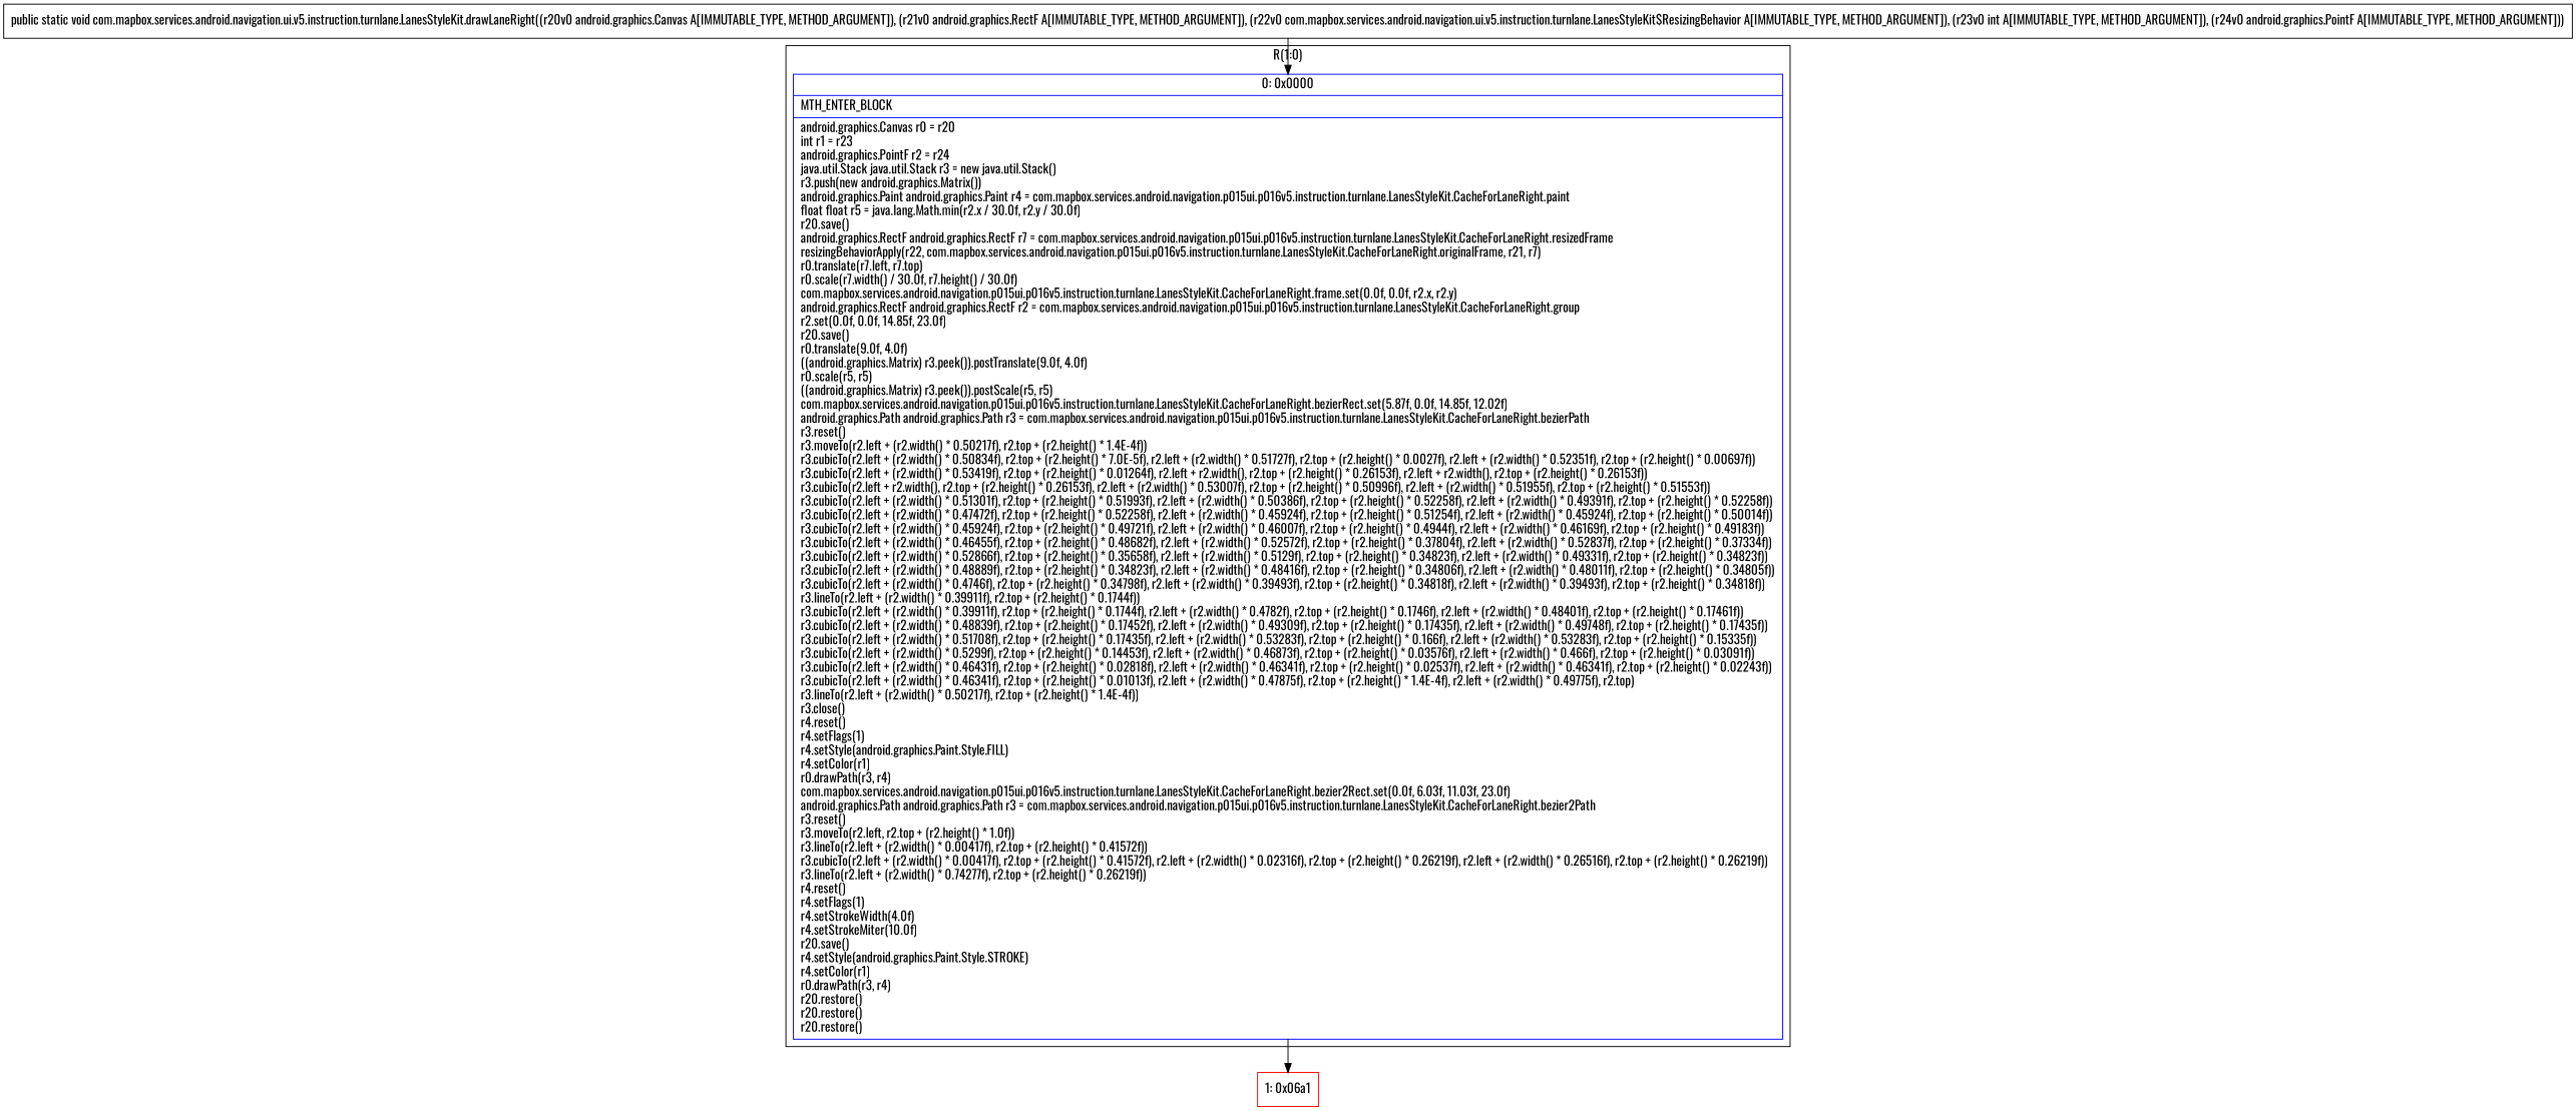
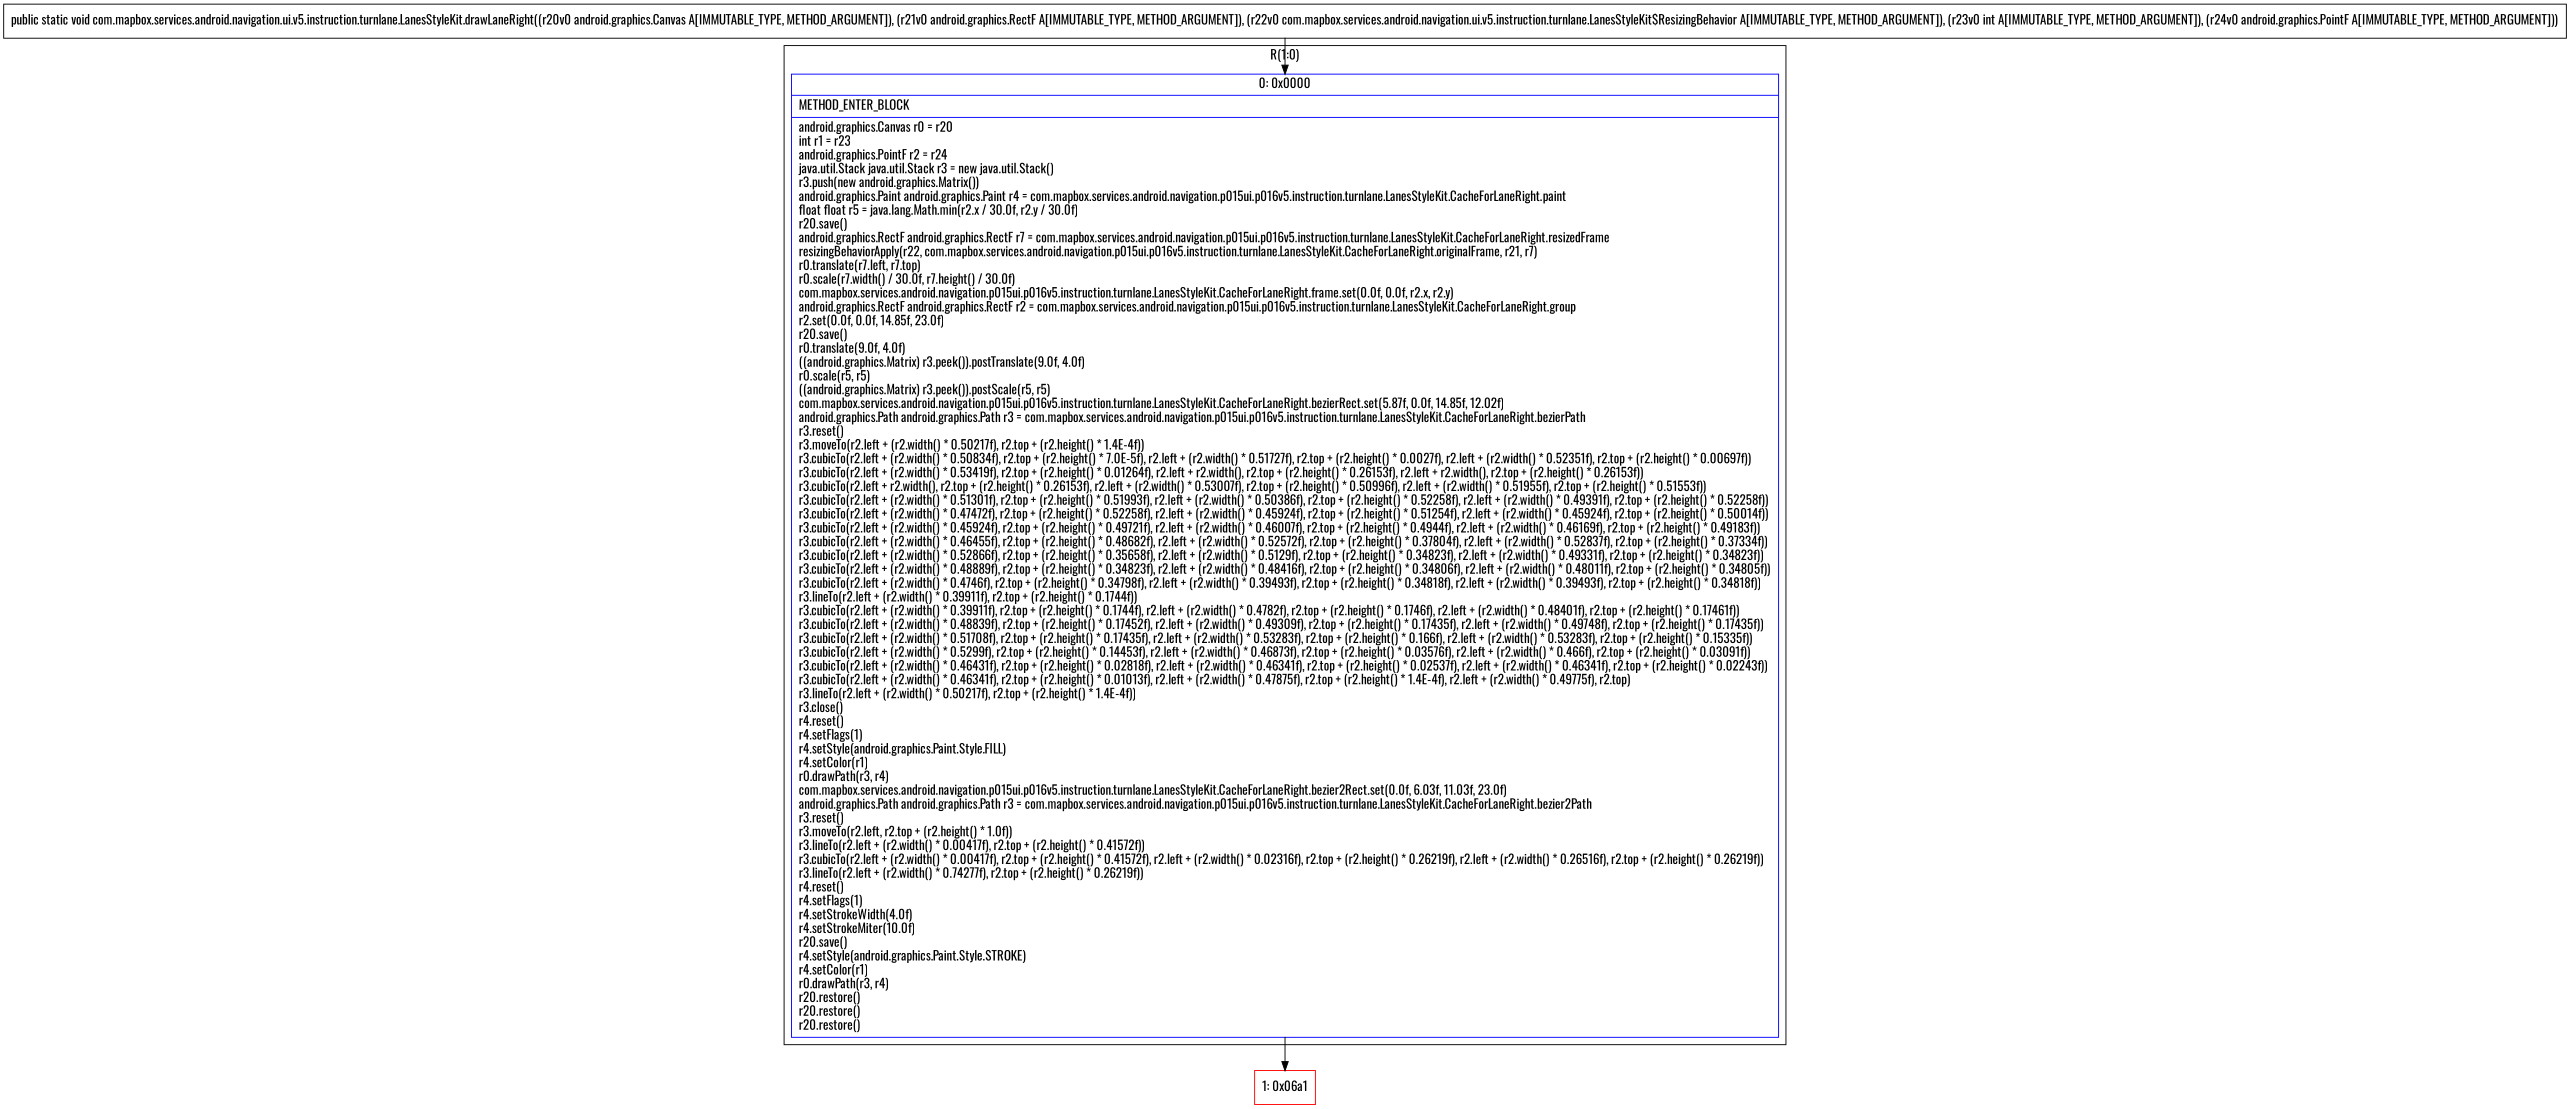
  digraph {
    fontname=Oswald
    node [shape=record fontname=Oswald]
    edge [fontname=Oswald]
-   n1 [color=blue label="{0\:\ 0x0000|MTH_ENTER_BLOCK\l|android.graphics.Canvas r0 = r20\lint r1 = r23\landroid.graphics.PointF r2 = r24\ljava.util.Stack java.util.Stack r3 = new java.util.Stack()\lr3.push(new android.graphics.Matrix())\landroid.graphics.Paint android.graphics.Paint r4 = com.mapbox.services.android.navigation.p015ui.p016v5.instruction.turnlane.LanesStyleKit.CacheForLaneRight.paint\lfloat float r5 = java.lang.Math.min(r2.x \/ 30.0f, r2.y \/ 30.0f)\lr20.save()\landroid.graphics.RectF android.graphics.RectF r7 = com.mapbox.services.android.navigation.p015ui.p016v5.instruction.turnlane.LanesStyleKit.CacheForLaneRight.resizedFrame\lresizingBehaviorApply(r22, com.mapbox.services.android.navigation.p015ui.p016v5.instruction.turnlane.LanesStyleKit.CacheForLaneRight.originalFrame, r21, r7)\lr0.translate(r7.left, r7.top)\lr0.scale(r7.width() \/ 30.0f, r7.height() \/ 30.0f)\lcom.mapbox.services.android.navigation.p015ui.p016v5.instruction.turnlane.LanesStyleKit.CacheForLaneRight.frame.set(0.0f, 0.0f, r2.x, r2.y)\landroid.graphics.RectF android.graphics.RectF r2 = com.mapbox.services.android.navigation.p015ui.p016v5.instruction.turnlane.LanesStyleKit.CacheForLaneRight.group\lr2.set(0.0f, 0.0f, 14.85f, 23.0f)\lr20.save()\lr0.translate(9.0f, 4.0f)\l((android.graphics.Matrix) r3.peek()).postTranslate(9.0f, 4.0f)\lr0.scale(r5, r5)\l((android.graphics.Matrix) r3.peek()).postScale(r5, r5)\lcom.mapbox.services.android.navigation.p015ui.p016v5.instruction.turnlane.LanesStyleKit.CacheForLaneRight.bezierRect.set(5.87f, 0.0f, 14.85f, 12.02f)\landroid.graphics.Path android.graphics.Path r3 = com.mapbox.services.android.navigation.p015ui.p016v5.instruction.turnlane.LanesStyleKit.CacheForLaneRight.bezierPath\lr3.reset()\lr3.moveTo(r2.left + (r2.width() * 0.50217f), r2.top + (r2.height() * 1.4E\-4f))\lr3.cubicTo(r2.left + (r2.width() * 0.50834f), r2.top + (r2.height() * 7.0E\-5f), r2.left + (r2.width() * 0.51727f), r2.top + (r2.height() * 0.0027f), r2.left + (r2.width() * 0.52351f), r2.top + (r2.height() * 0.00697f))\lr3.cubicTo(r2.left + (r2.width() * 0.53419f), r2.top + (r2.height() * 0.01264f), r2.left + r2.width(), r2.top + (r2.height() * 0.26153f), r2.left + r2.width(), r2.top + (r2.height() * 0.26153f))\lr3.cubicTo(r2.left + r2.width(), r2.top + (r2.height() * 0.26153f), r2.left + (r2.width() * 0.53007f), r2.top + (r2.height() * 0.50996f), r2.left + (r2.width() * 0.51955f), r2.top + (r2.height() * 0.51553f))\lr3.cubicTo(r2.left + (r2.width() * 0.51301f), r2.top + (r2.height() * 0.51993f), r2.left + (r2.width() * 0.50386f), r2.top + (r2.height() * 0.52258f), r2.left + (r2.width() * 0.49391f), r2.top + (r2.height() * 0.52258f))\lr3.cubicTo(r2.left + (r2.width() * 0.47472f), r2.top + (r2.height() * 0.52258f), r2.left + (r2.width() * 0.45924f), r2.top + (r2.height() * 0.51254f), r2.left + (r2.width() * 0.45924f), r2.top + (r2.height() * 0.50014f))\lr3.cubicTo(r2.left + (r2.width() * 0.45924f), r2.top + (r2.height() * 0.49721f), r2.left + (r2.width() * 0.46007f), r2.top + (r2.height() * 0.4944f), r2.left + (r2.width() * 0.46169f), r2.top + (r2.height() * 0.49183f))\lr3.cubicTo(r2.left + (r2.width() * 0.46455f), r2.top + (r2.height() * 0.48682f), r2.left + (r2.width() * 0.52572f), r2.top + (r2.height() * 0.37804f), r2.left + (r2.width() * 0.52837f), r2.top + (r2.height() * 0.37334f))\lr3.cubicTo(r2.left + (r2.width() * 0.52866f), r2.top + (r2.height() * 0.35658f), r2.left + (r2.width() * 0.5129f), r2.top + (r2.height() * 0.34823f), r2.left + (r2.width() * 0.49331f), r2.top + (r2.height() * 0.34823f))\lr3.cubicTo(r2.left + (r2.width() * 0.48889f), r2.top + (r2.height() * 0.34823f), r2.left + (r2.width() * 0.48416f), r2.top + (r2.height() * 0.34806f), r2.left + (r2.width() * 0.48011f), r2.top + (r2.height() * 0.34805f))\lr3.cubicTo(r2.left + (r2.width() * 0.4746f), r2.top + (r2.height() * 0.34798f), r2.left + (r2.width() * 0.39493f), r2.top + (r2.height() * 0.34818f), r2.left + (r2.width() * 0.39493f), r2.top + (r2.height() * 0.34818f))\lr3.lineTo(r2.left + (r2.width() * 0.39911f), r2.top + (r2.height() * 0.1744f))\lr3.cubicTo(r2.left + (r2.width() * 0.39911f), r2.top + (r2.height() * 0.1744f), r2.left + (r2.width() * 0.4782f), r2.top + (r2.height() * 0.1746f), r2.left + (r2.width() * 0.48401f), r2.top + (r2.height() * 0.17461f))\lr3.cubicTo(r2.left + (r2.width() * 0.48839f), r2.top + (r2.height() * 0.17452f), r2.left + (r2.width() * 0.49309f), r2.top + (r2.height() * 0.17435f), r2.left + (r2.width() * 0.49748f), r2.top + (r2.height() * 0.17435f))\lr3.cubicTo(r2.left + (r2.width() * 0.51708f), r2.top + (r2.height() * 0.17435f), r2.left + (r2.width() * 0.53283f), r2.top + (r2.height() * 0.166f), r2.left + (r2.width() * 0.53283f), r2.top + (r2.height() * 0.15335f))\lr3.cubicTo(r2.left + (r2.width() * 0.5299f), r2.top + (r2.height() * 0.14453f), r2.left + (r2.width() * 0.46873f), r2.top + (r2.height() * 0.03576f), r2.left + (r2.width() * 0.466f), r2.top + (r2.height() * 0.03091f))\lr3.cubicTo(r2.left + (r2.width() * 0.46431f), r2.top + (r2.height() * 0.02818f), r2.left + (r2.width() * 0.46341f), r2.top + (r2.height() * 0.02537f), r2.left + (r2.width() * 0.46341f), r2.top + (r2.height() * 0.02243f))\lr3.cubicTo(r2.left + (r2.width() * 0.46341f), r2.top + (r2.height() * 0.01013f), r2.left + (r2.width() * 0.47875f), r2.top + (r2.height() * 1.4E\-4f), r2.left + (r2.width() * 0.49775f), r2.top)\lr3.lineTo(r2.left + (r2.width() * 0.50217f), r2.top + (r2.height() * 1.4E\-4f))\lr3.close()\lr4.reset()\lr4.setFlags(1)\lr4.setStyle(android.graphics.Paint.Style.FILL)\lr4.setColor(r1)\lr0.drawPath(r3, r4)\lcom.mapbox.services.android.navigation.p015ui.p016v5.instruction.turnlane.LanesStyleKit.CacheForLaneRight.bezier2Rect.set(0.0f, 6.03f, 11.03f, 23.0f)\landroid.graphics.Path android.graphics.Path r3 = com.mapbox.services.android.navigation.p015ui.p016v5.instruction.turnlane.LanesStyleKit.CacheForLaneRight.bezier2Path\lr3.reset()\lr3.moveTo(r2.left, r2.top + (r2.height() * 1.0f))\lr3.lineTo(r2.left + (r2.width() * 0.00417f), r2.top + (r2.height() * 0.41572f))\lr3.cubicTo(r2.left + (r2.width() * 0.00417f), r2.top + (r2.height() * 0.41572f), r2.left + (r2.width() * 0.02316f), r2.top + (r2.height() * 0.26219f), r2.left + (r2.width() * 0.26516f), r2.top + (r2.height() * 0.26219f))\lr3.lineTo(r2.left + (r2.width() * 0.74277f), r2.top + (r2.height() * 0.26219f))\lr4.reset()\lr4.setFlags(1)\lr4.setStrokeWidth(4.0f)\lr4.setStrokeMiter(10.0f)\lr20.save()\lr4.setStyle(android.graphics.Paint.Style.STROKE)\lr4.setColor(r1)\lr0.drawPath(r3, r4)\lr20.restore()\lr20.restore()\lr20.restore()\l}"]
+   n1 [color=blue label="{0\:\ 0x0000|METHOD_ENTER_BLOCK\l|android.graphics.Canvas r0 = r20\lint r1 = r23\landroid.graphics.PointF r2 = r24\ljava.util.Stack java.util.Stack r3 = new java.util.Stack()\lr3.push(new android.graphics.Matrix())\landroid.graphics.Paint android.graphics.Paint r4 = com.mapbox.services.android.navigation.p015ui.p016v5.instruction.turnlane.LanesStyleKit.CacheForLaneRight.paint\lfloat float r5 = java.lang.Math.min(r2.x \/ 30.0f, r2.y \/ 30.0f)\lr20.save()\landroid.graphics.RectF android.graphics.RectF r7 = com.mapbox.services.android.navigation.p015ui.p016v5.instruction.turnlane.LanesStyleKit.CacheForLaneRight.resizedFrame\lresizingBehaviorApply(r22, com.mapbox.services.android.navigation.p015ui.p016v5.instruction.turnlane.LanesStyleKit.CacheForLaneRight.originalFrame, r21, r7)\lr0.translate(r7.left, r7.top)\lr0.scale(r7.width() \/ 30.0f, r7.height() \/ 30.0f)\lcom.mapbox.services.android.navigation.p015ui.p016v5.instruction.turnlane.LanesStyleKit.CacheForLaneRight.frame.set(0.0f, 0.0f, r2.x, r2.y)\landroid.graphics.RectF android.graphics.RectF r2 = com.mapbox.services.android.navigation.p015ui.p016v5.instruction.turnlane.LanesStyleKit.CacheForLaneRight.group\lr2.set(0.0f, 0.0f, 14.85f, 23.0f)\lr20.save()\lr0.translate(9.0f, 4.0f)\l((android.graphics.Matrix) r3.peek()).postTranslate(9.0f, 4.0f)\lr0.scale(r5, r5)\l((android.graphics.Matrix) r3.peek()).postScale(r5, r5)\lcom.mapbox.services.android.navigation.p015ui.p016v5.instruction.turnlane.LanesStyleKit.CacheForLaneRight.bezierRect.set(5.87f, 0.0f, 14.85f, 12.02f)\landroid.graphics.Path android.graphics.Path r3 = com.mapbox.services.android.navigation.p015ui.p016v5.instruction.turnlane.LanesStyleKit.CacheForLaneRight.bezierPath\lr3.reset()\lr3.moveTo(r2.left + (r2.width() * 0.50217f), r2.top + (r2.height() * 1.4E\-4f))\lr3.cubicTo(r2.left + (r2.width() * 0.50834f), r2.top + (r2.height() * 7.0E\-5f), r2.left + (r2.width() * 0.51727f), r2.top + (r2.height() * 0.0027f), r2.left + (r2.width() * 0.52351f), r2.top + (r2.height() * 0.00697f))\lr3.cubicTo(r2.left + (r2.width() * 0.53419f), r2.top + (r2.height() * 0.01264f), r2.left + r2.width(), r2.top + (r2.height() * 0.26153f), r2.left + r2.width(), r2.top + (r2.height() * 0.26153f))\lr3.cubicTo(r2.left + r2.width(), r2.top + (r2.height() * 0.26153f), r2.left + (r2.width() * 0.53007f), r2.top + (r2.height() * 0.50996f), r2.left + (r2.width() * 0.51955f), r2.top + (r2.height() * 0.51553f))\lr3.cubicTo(r2.left + (r2.width() * 0.51301f), r2.top + (r2.height() * 0.51993f), r2.left + (r2.width() * 0.50386f), r2.top + (r2.height() * 0.52258f), r2.left + (r2.width() * 0.49391f), r2.top + (r2.height() * 0.52258f))\lr3.cubicTo(r2.left + (r2.width() * 0.47472f), r2.top + (r2.height() * 0.52258f), r2.left + (r2.width() * 0.45924f), r2.top + (r2.height() * 0.51254f), r2.left + (r2.width() * 0.45924f), r2.top + (r2.height() * 0.50014f))\lr3.cubicTo(r2.left + (r2.width() * 0.45924f), r2.top + (r2.height() * 0.49721f), r2.left + (r2.width() * 0.46007f), r2.top + (r2.height() * 0.4944f), r2.left + (r2.width() * 0.46169f), r2.top + (r2.height() * 0.49183f))\lr3.cubicTo(r2.left + (r2.width() * 0.46455f), r2.top + (r2.height() * 0.48682f), r2.left + (r2.width() * 0.52572f), r2.top + (r2.height() * 0.37804f), r2.left + (r2.width() * 0.52837f), r2.top + (r2.height() * 0.37334f))\lr3.cubicTo(r2.left + (r2.width() * 0.52866f), r2.top + (r2.height() * 0.35658f), r2.left + (r2.width() * 0.5129f), r2.top + (r2.height() * 0.34823f), r2.left + (r2.width() * 0.49331f), r2.top + (r2.height() * 0.34823f))\lr3.cubicTo(r2.left + (r2.width() * 0.48889f), r2.top + (r2.height() * 0.34823f), r2.left + (r2.width() * 0.48416f), r2.top + (r2.height() * 0.34806f), r2.left + (r2.width() * 0.48011f), r2.top + (r2.height() * 0.34805f))\lr3.cubicTo(r2.left + (r2.width() * 0.4746f), r2.top + (r2.height() * 0.34798f), r2.left + (r2.width() * 0.39493f), r2.top + (r2.height() * 0.34818f), r2.left + (r2.width() * 0.39493f), r2.top + (r2.height() * 0.34818f))\lr3.lineTo(r2.left + (r2.width() * 0.39911f), r2.top + (r2.height() * 0.1744f))\lr3.cubicTo(r2.left + (r2.width() * 0.39911f), r2.top + (r2.height() * 0.1744f), r2.left + (r2.width() * 0.4782f), r2.top + (r2.height() * 0.1746f), r2.left + (r2.width() * 0.48401f), r2.top + (r2.height() * 0.17461f))\lr3.cubicTo(r2.left + (r2.width() * 0.48839f), r2.top + (r2.height() * 0.17452f), r2.left + (r2.width() * 0.49309f), r2.top + (r2.height() * 0.17435f), r2.left + (r2.width() * 0.49748f), r2.top + (r2.height() * 0.17435f))\lr3.cubicTo(r2.left + (r2.width() * 0.51708f), r2.top + (r2.height() * 0.17435f), r2.left + (r2.width() * 0.53283f), r2.top + (r2.height() * 0.166f), r2.left + (r2.width() * 0.53283f), r2.top + (r2.height() * 0.15335f))\lr3.cubicTo(r2.left + (r2.width() * 0.5299f), r2.top + (r2.height() * 0.14453f), r2.left + (r2.width() * 0.46873f), r2.top + (r2.height() * 0.03576f), r2.left + (r2.width() * 0.466f), r2.top + (r2.height() * 0.03091f))\lr3.cubicTo(r2.left + (r2.width() * 0.46431f), r2.top + (r2.height() * 0.02818f), r2.left + (r2.width() * 0.46341f), r2.top + (r2.height() * 0.02537f), r2.left + (r2.width() * 0.46341f), r2.top + (r2.height() * 0.02243f))\lr3.cubicTo(r2.left + (r2.width() * 0.46341f), r2.top + (r2.height() * 0.01013f), r2.left + (r2.width() * 0.47875f), r2.top + (r2.height() * 1.4E\-4f), r2.left + (r2.width() * 0.49775f), r2.top)\lr3.lineTo(r2.left + (r2.width() * 0.50217f), r2.top + (r2.height() * 1.4E\-4f))\lr3.close()\lr4.reset()\lr4.setFlags(1)\lr4.setStyle(android.graphics.Paint.Style.FILL)\lr4.setColor(r1)\lr0.drawPath(r3, r4)\lcom.mapbox.services.android.navigation.p015ui.p016v5.instruction.turnlane.LanesStyleKit.CacheForLaneRight.bezier2Rect.set(0.0f, 6.03f, 11.03f, 23.0f)\landroid.graphics.Path android.graphics.Path r3 = com.mapbox.services.android.navigation.p015ui.p016v5.instruction.turnlane.LanesStyleKit.CacheForLaneRight.bezier2Path\lr3.reset()\lr3.moveTo(r2.left, r2.top + (r2.height() * 1.0f))\lr3.lineTo(r2.left + (r2.width() * 0.00417f), r2.top + (r2.height() * 0.41572f))\lr3.cubicTo(r2.left + (r2.width() * 0.00417f), r2.top + (r2.height() * 0.41572f), r2.left + (r2.width() * 0.02316f), r2.top + (r2.height() * 0.26219f), r2.left + (r2.width() * 0.26516f), r2.top + (r2.height() * 0.26219f))\lr3.lineTo(r2.left + (r2.width() * 0.74277f), r2.top + (r2.height() * 0.26219f))\lr4.reset()\lr4.setFlags(1)\lr4.setStrokeWidth(4.0f)\lr4.setStrokeMiter(10.0f)\lr20.save()\lr4.setStyle(android.graphics.Paint.Style.STROKE)\lr4.setColor(r1)\lr0.drawPath(r3, r4)\lr20.restore()\lr20.restore()\lr20.restore()\l}"]
    n2 [color=red label="{1\:\ 0x06a1}"]
    n3 [label="{public static void com.mapbox.services.android.navigation.ui.v5.instruction.turnlane.LanesStyleKit.drawLaneRight((r20v0 android.graphics.Canvas A[IMMUTABLE_TYPE, METHOD_ARGUMENT]), (r21v0 android.graphics.RectF A[IMMUTABLE_TYPE, METHOD_ARGUMENT]), (r22v0 com.mapbox.services.android.navigation.ui.v5.instruction.turnlane.LanesStyleKit$ResizingBehavior A[IMMUTABLE_TYPE, METHOD_ARGUMENT]), (r23v0 int A[IMMUTABLE_TYPE, METHOD_ARGUMENT]), (r24v0 android.graphics.PointF A[IMMUTABLE_TYPE, METHOD_ARGUMENT])) }"]
    subgraph cluster_1 {
      label="R(1:0)"
      n1
    }
    n1 -> n2
    n3 -> n1
  }
